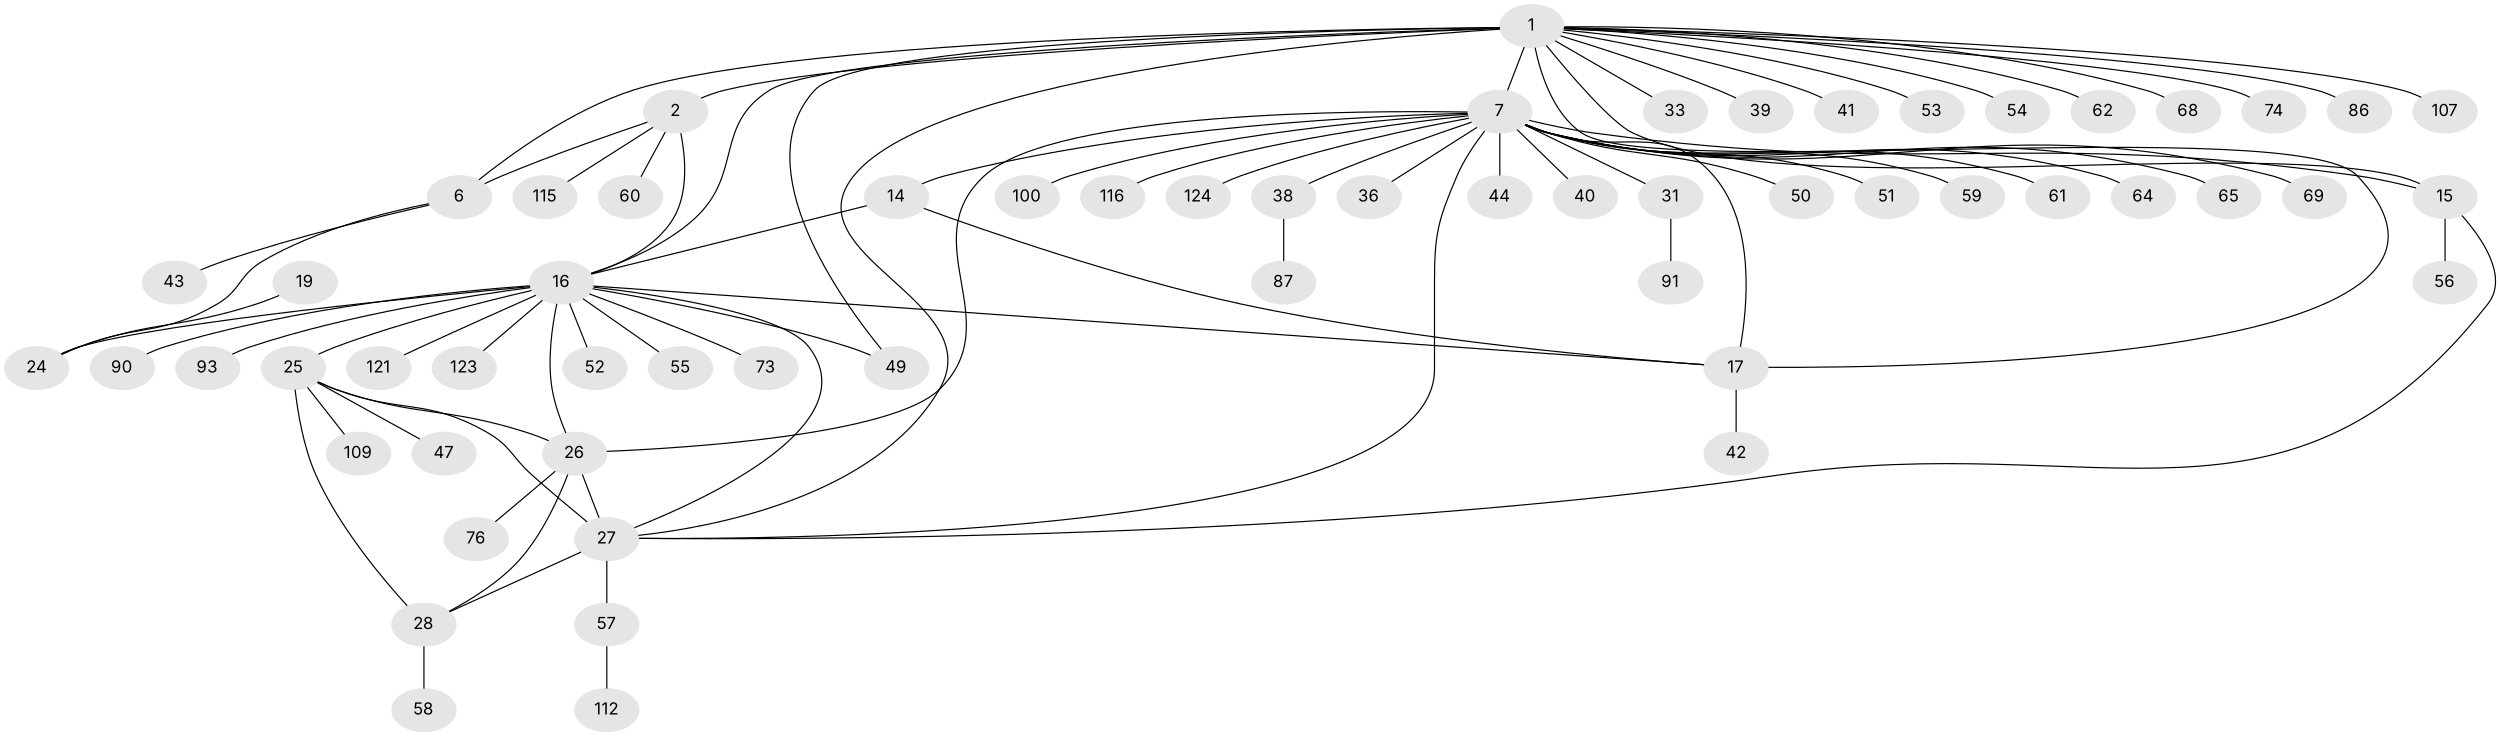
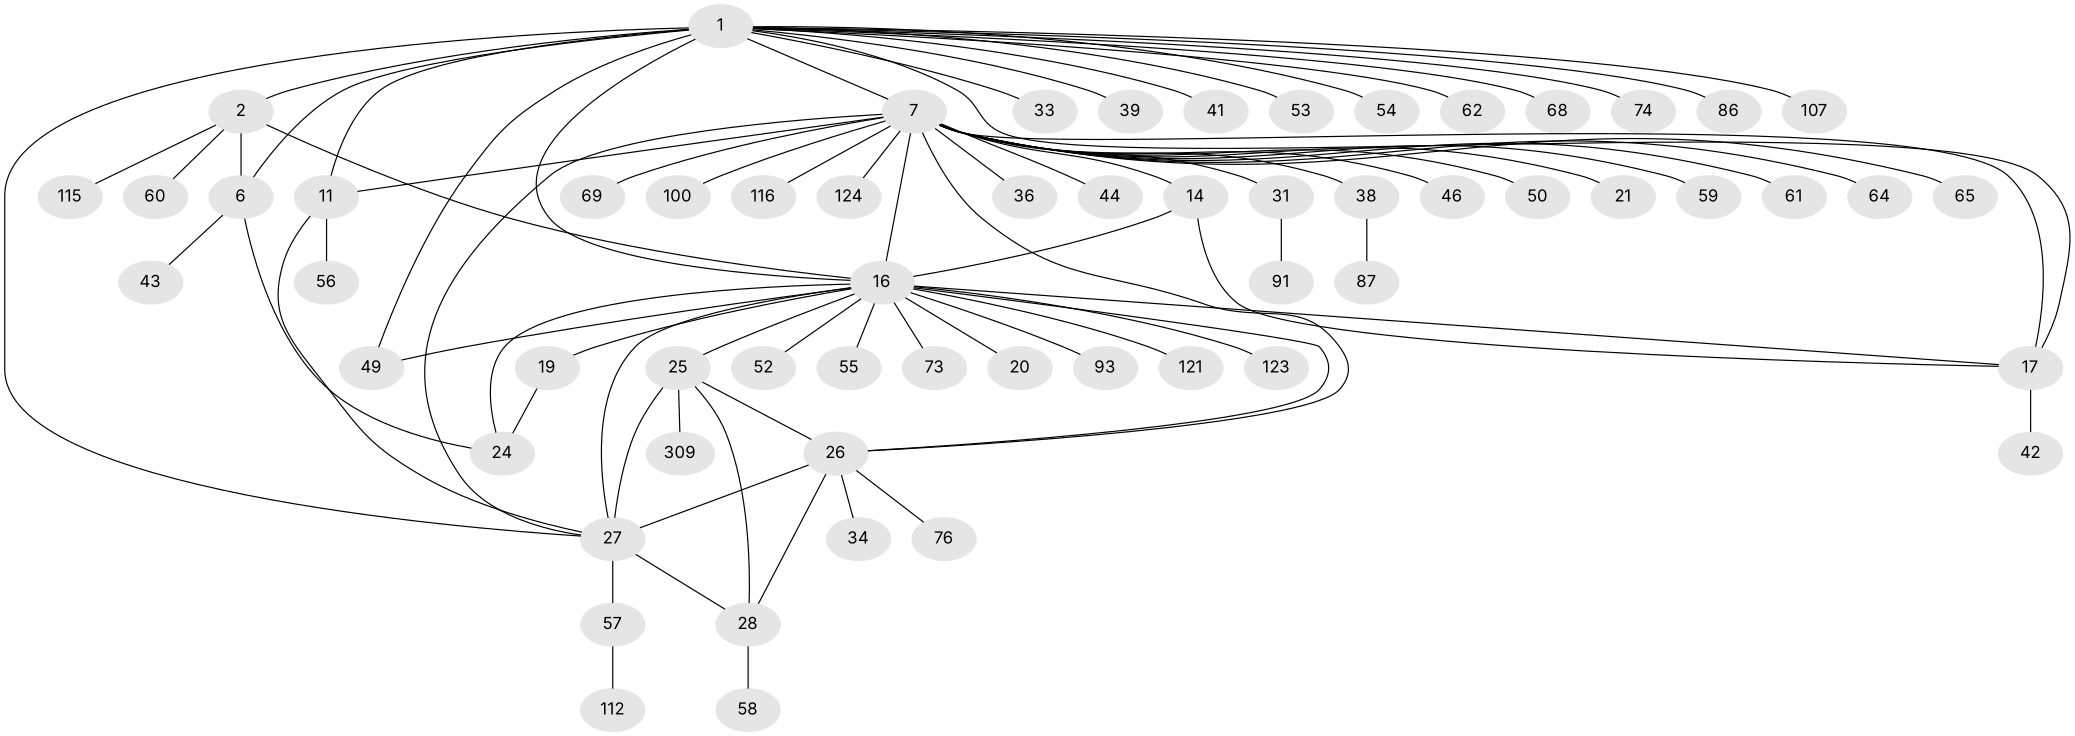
  graph {
    fontname=Inter
    node [color=gray90 fontname=Inter style=filled]
    edge [fontname=Inter]
    1 [super="+3+103"]
    2
    6 [super="+111+94+40"]
    7 [super="+35+92+37+13+48+8"]
-   11 [super="+66" label=15]
+   11 [super="+66"]
    16 [super="+20+114"]
    17 [super="+117+87+102+78+74"]
    27
    33
    39
    41
    49
    53
    54
    62
    68
    n17 [label=74]
    86
    107
    60
    115
    24
    43
    14 [super="+96"]
    26
    31
    36
    38
    44
-   46 [label=40]
+   46
    50
-   51
+   51 [label=21]
    59
    61 [super="+88"]
    64
    65
    69 [super="+119"]
    100
    116
    124
    56
    19 [super="+80+118+108+85"]
    25 [super="+30"]
    52
    55
    73
-   90 [super="+122"]
+   90 [super="+122" label=20]
    93 [super="+125"]
    121
    123
    42
    28 [super="+67+120+104+81+29+63"]
    57
+   34
    76
    91
    n57 [label=87]
-   47
-   109
+   109 [label=309]
    58
    112
    1 -- 2 [weight=4]
    1 -- 6 [weight=4]
    1 -- 7
    1 -- 11
    1 -- 16
    1 -- 17
    1 -- 27
    1 -- 33
    1 -- 39
    1 -- 41
    1 -- 49
    1 -- 53
    1 -- 54
    1 -- 62
    1 -- 68
    1 -- n17
    1 -- 86
    1 -- 107
    2 -- 6
    2 -- 16
    2 -- 60
    2 -- 115
    6 -- 24
    6 -- 43
    7 -- 11 [weight=5]
+   7 -- 16 [weight=5]
    7 -- 17 [weight=3]
    7 -- 27
    7 -- 14 [weight=3]
    7 -- 26 [weight=2]
    7 -- 31
    7 -- 36
    7 -- 38
    7 -- 44
    7 -- 46
    7 -- 50
    7 -- 51
    7 -- 59
    7 -- 61
    7 -- 64
    7 -- 65
    7 -- 69
    7 -- 100
    7 -- 116
    7 -- 124
    11 -- 27
    11 -- 56
    16 -- 17
    16 -- 27
    16 -- 49
    16 -- 24 [weight=3]
    16 -- 26
+   16 -- 19 [weight=3]
    16 -- 25
    16 -- 52
    16 -- 55
    16 -- 73
    16 -- 90
    16 -- 93
    16 -- 121
    16 -- 123
    17 -- 42
    27 -- 28 [weight=2]
    27 -- 57
    14 -- 16
    14 -- 17
    26 -- 27
    26 -- 28 [weight=2]
+   26 -- 34
    26 -- 76
    31 -- 91
    38 -- n57
    19 -- 24
    25 -- 27 [weight=2]
    25 -- 26 [weight=2]
    25 -- 28 [weight=4]
-   25 -- 47
    25 -- 109
    28 -- 58
    57 -- 112
  }
